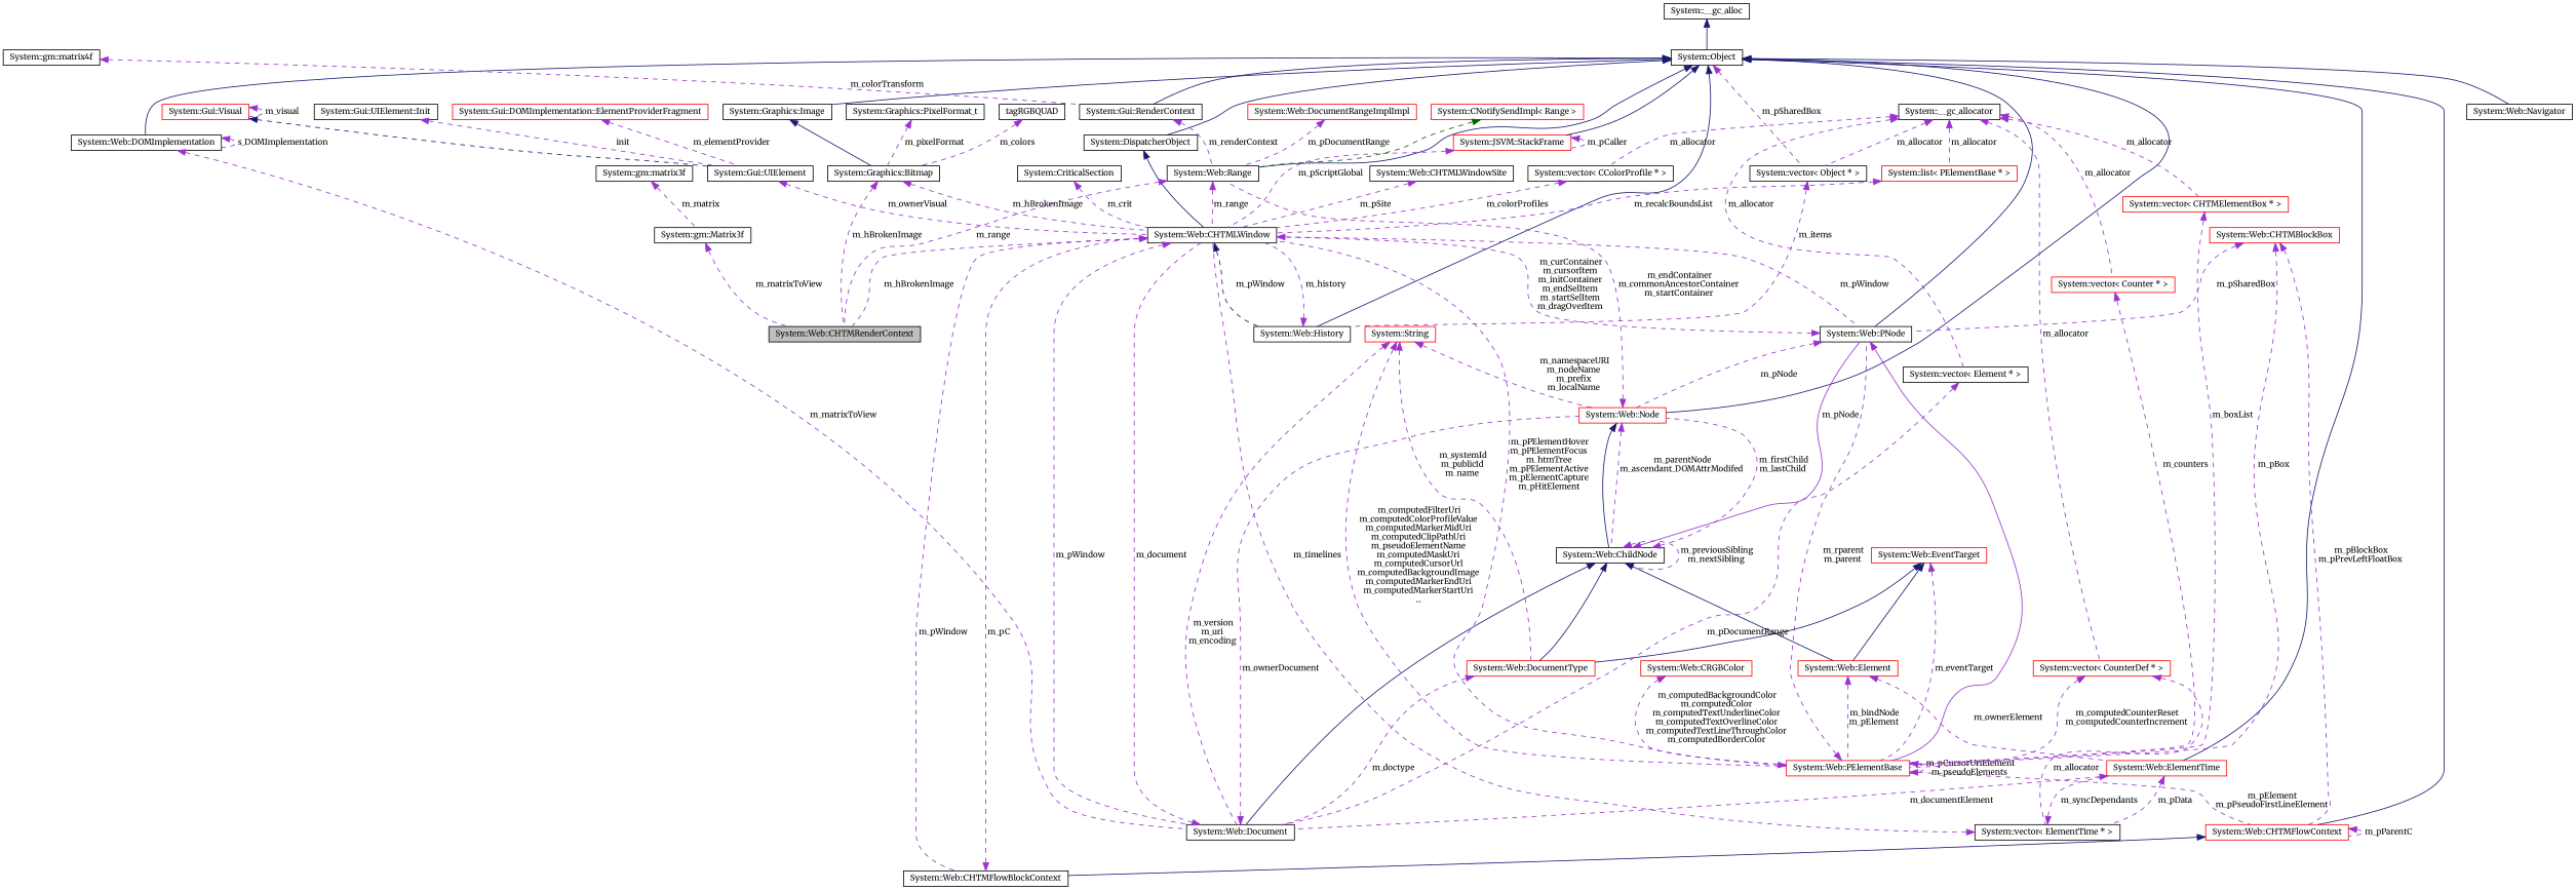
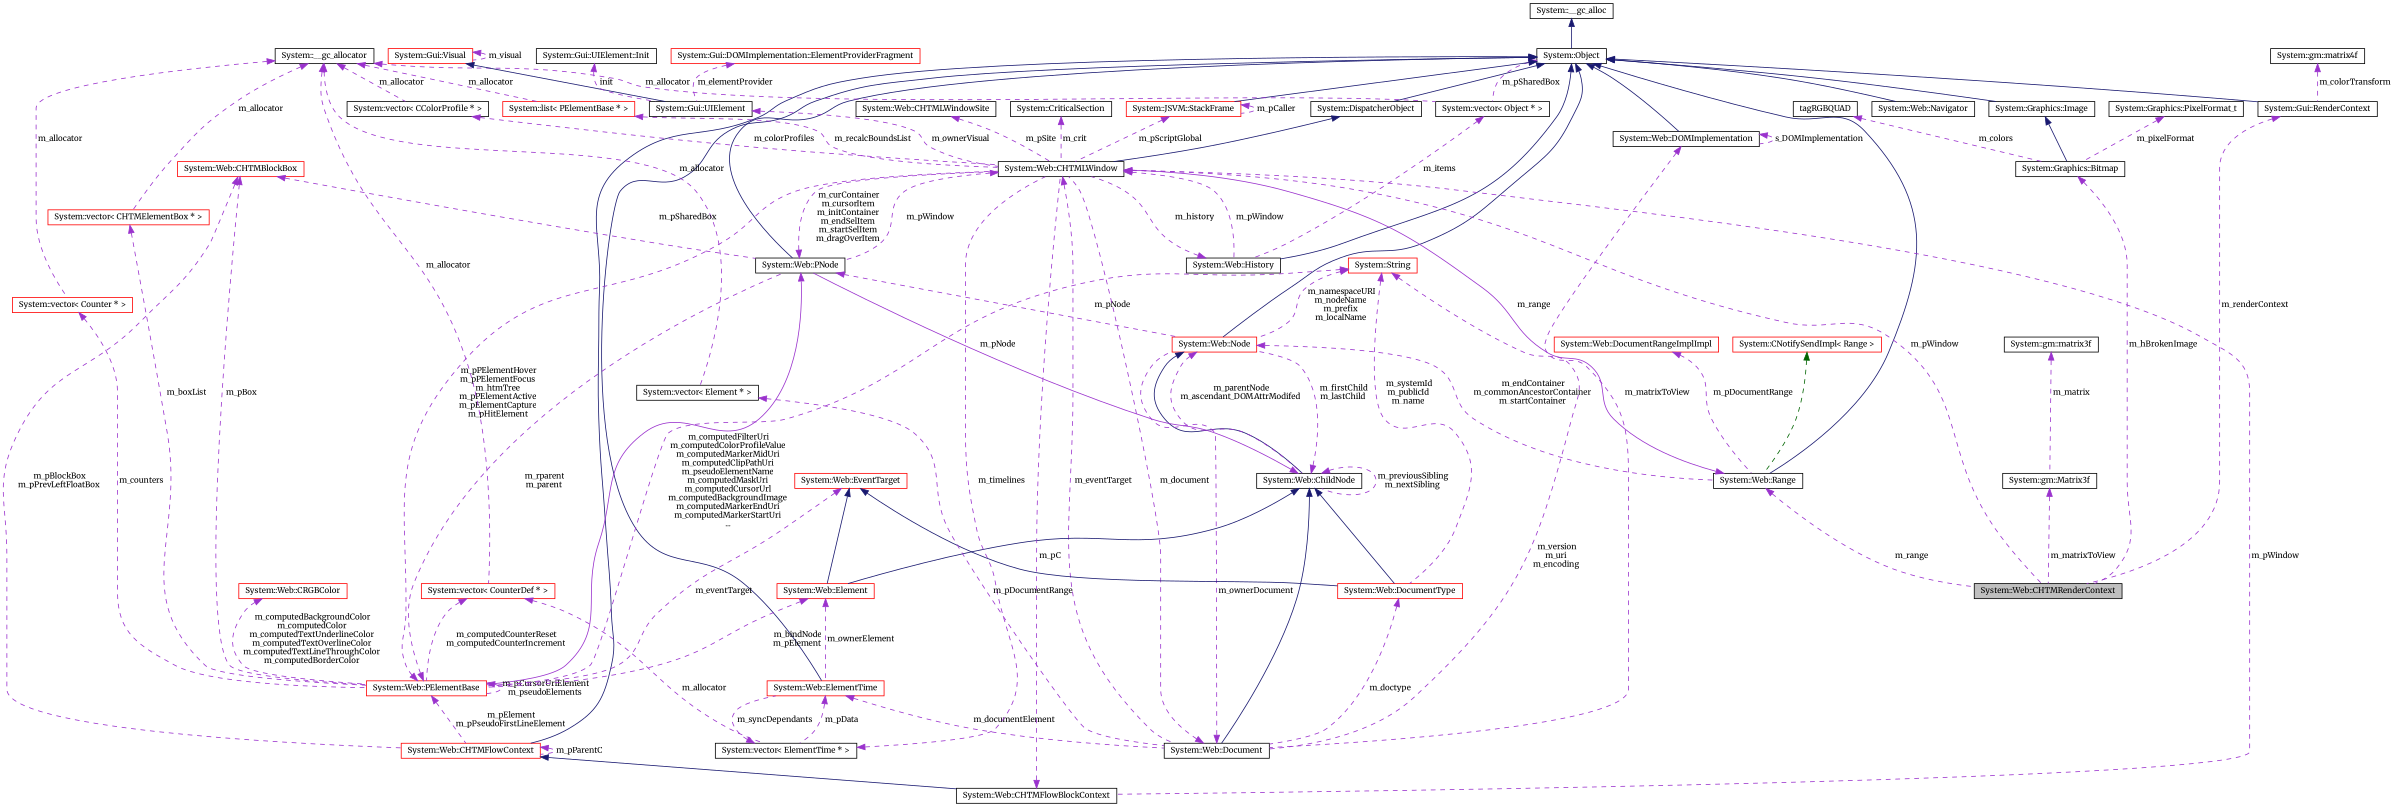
  digraph {
    fontname=Merriweather
    rankdir=TB
    node [color=black fillcolor=white fontname=Merriweather fontsize=10 shape=record style=filled]
    edge [color=darkorchid3 dir=back fontname=Merriweather fontsize=10 labelfontname=Helvetica labelfontsize=10 style=dashed]
    n1 [fillcolor=grey75 fontcolor=black height=0.2 label="System::Web::CHTMRenderContext" width=0.4]
    n2 [height=0.2 label="System::Gui::RenderContext" width=0.4]
    n3 [height=0.2 label="System::Object" width=0.4]
    n4 [height=0.2 label="System::DispatcherObject" width=0.4]
    n5 [color=red height=0.2 label="System::Web::Node" width=0.4]
    n6 [height=0.2 label="System::Web::PNode" width=0.4]
    n7 [color=red height=0.2 label="System::Web::CHTMFlowContext" width=0.4]
    n8 [height=0.2 label="System::Web::DOMImplementation" width=0.4]
    n9 [height=0.2 label="System::Web::Navigator" width=0.4]
    n10 [height=0.2 label="System::Web::History" width=0.4]
    n11 [height=0.2 label="System::vector\< Object * \>" width=0.4]
    n12 [color=red height=0.2 label="System::Web::ElementTime" width=0.4]
    n13 [height=0.2 label="System::Web::Range" width=0.4]
    n14 [height=0.2 label="System::Graphics::Image" width=0.4]
    n15 [color=red height=0.2 label="System::JSVM::StackFrame" width=0.4]
    n16 [height=0.2 label="System::Web::CHTMLWindow" width=0.4]
    n17 [height=0.2 label="System::Web::ChildNode" width=0.4]
    n18 [color=red height=0.2 label="System::Web::PElementBase" width=0.4]
    n19 [height=0.2 label="System::Web::CHTMFlowBlockContext" width=0.4]
    n20 [height=0.2 label="System::Web::Document" width=0.4]
    n21 [height=0.2 label="System::vector\< ElementTime * \>" width=0.4]
    n22 [height=0.2 label="System::Graphics::Bitmap" width=0.4]
    n23 [height=0.2 label="System::__gc_alloc" width=0.4]
    n24 [height=0.2 label="System::gm::matrix4f" width=0.4]
    n25 [height=0.2 label="System::gm::Matrix3f" width=0.4]
    n26 [height=0.2 label="System::gm::matrix3f" width=0.4]
    n27 [height=0.2 label="System::Web::CHTMLWindowSite" width=0.4]
    n28 [color=red height=0.2 label="System::Web::Element" width=0.4]
    n29 [color=red height=0.2 label="System::Web::DocumentType" width=0.4]
    n30 [color=red height=0.2 label="System::String" width=0.4]
    n31 [color=red height=0.2 label="System::Web::EventTarget" width=0.4]
    n32 [color=red height=0.2 label="System::Web::CRGBColor" width=0.4]
    n33 [color=red height=0.2 label="System::vector\< CounterDef * \>" width=0.4]
    n34 [height=0.2 label="System::__gc_allocator" width=0.4]
    n35 [color=red height=0.2 label="System::vector\< CHTMElementBox * \>" width=0.4]
    n36 [color=red height=0.2 label="System::vector\< Counter * \>" width=0.4]
    n37 [height=0.2 label="System::vector\< Element * \>" width=0.4]
    n38 [height=0.2 label="System::vector\< CColorProfile * \>" width=0.4]
    n39 [color=red height=0.2 label="System::list\< PElementBase * \>" width=0.4]
    n40 [color=red height=0.2 label="System::Web::CHTMBlockBox" width=0.4]
    n41 [height=0.2 label="System::CriticalSection" width=0.4]
    n42 [height=0.2 label="System::Gui::UIElement" width=0.4]
    n43 [color=red height=0.2 label="System::Gui::Visual" width=0.4]
    n44 [height=0.2 label="System::Gui::UIElement::Init" width=0.4]
    n45 [color=red height=0.2 label="System::Gui::DOMImplementation::ElementProviderFragment" width=0.4]
    n46 [color=red height=0.2 label="System::CNotifySendImpl\< Range \>" width=0.4]
    n47 [color=red height=0.2 label="System::Web::DocumentRangeImplImpl" width=0.4]
    n48 [height=0.2 label="System::Graphics::PixelFormat_t" width=0.4]
    n49 [height=0.2 label=tagRGBQUAD width=0.4]
-   n2 -> n13 [label=" m_renderContext"]
+   n2 -> n1 [label=" m_renderContext"]
    n3 -> n2 [color=midnightblue style=solid]
    n3 -> n4 [color=midnightblue style=solid]
    n3 -> n5 [color=midnightblue style=solid]
    n3 -> n6 [color=midnightblue style=solid]
    n3 -> n7 [color=midnightblue style=solid]
    n3 -> n8 [color=midnightblue style=solid]
    n3 -> n9 [color=midnightblue style=solid]
    n3 -> n10 [color=midnightblue style=solid]
    n3 -> n11 [label=" m_pSharedBox"]
    n3 -> n12 [color=midnightblue style=solid]
    n3 -> n13 [color=midnightblue style=solid]
    n3 -> n14 [color=midnightblue style=solid]
    n3 -> n15 [color=midnightblue style=solid]
    n4 -> n16 [color=midnightblue style=solid]
    n5 -> n13 [label=" m_endContainer\nm_commonAncestorContainer\nm_startContainer"]
    n5 -> n17 [color=midnightblue style=solid]
    n5 -> n17 [label=" m_parentNode\nm_ascendant_DOMAttrModifed"]
    n6 -> n5 [label=" m_pNode"]
    n6 -> n16 [label=" m_curContainer\nm_cursorItem\nm_initContainer\nm_endSelItem\nm_startSelItem\nm_dragOverItem"]
    n6 -> n18 [style=solid]
    n7 -> n7 [label=" m_pParentC"]
    n7 -> n19 [color=midnightblue style=solid]
    n8 -> n8 [label=" s_DOMImplementation"]
    n8 -> n20 [label=" m_matrixToView"]
    n10 -> n16 [label=" m_history"]
    n11 -> n10 [label=" m_items"]
    n12 -> n20 [label=" m_documentElement"]
    n12 -> n21 [label=" m_pData"]
    n13 -> n1 [label=" m_range"]
-   n13 -> n16 [label=" m_range"]
+   n13 -> n16 [label=" m_range" style=solid]
    n14 -> n22 [color=midnightblue style=solid]
    n15 -> n15 [label=" m_pCaller"]
    n15 -> n16 [label=" m_pScriptGlobal"]
-   n16 -> n1 [label=" m_hBrokenImage"]
+   n16 -> n1 [label=" m_pWindow"]
    n16 -> n6 [label=" m_pWindow"]
-   n16 -> n10 [color=midnightblue label=" m_pWindow"]
+   n16 -> n10 [label=" m_pWindow"]
    n16 -> n19 [label=" m_pWindow"]
-   n16 -> n20 [label=" m_pWindow"]
+   n16 -> n20 [label=" m_eventTarget"]
    n17 -> n5 [label=" m_firstChild\nm_lastChild"]
    n17 -> n6 [label=" m_pNode" style=solid]
    n17 -> n17 [label=" m_previousSibling\nm_nextSibling"]
    n17 -> n20 [color=midnightblue style=solid]
    n17 -> n28 [color=midnightblue style=solid]
    n17 -> n29 [color=midnightblue style=solid]
    n18 -> n6 [label=" m_rparent\nm_parent"]
    n18 -> n7 [label=" m_pElement\nm_pPseudoFirstLineElement"]
    n18 -> n16 [label=" m_pPElementHover\nm_pPElementFocus\nm_htmTree\nm_pPElementActive\nm_pElementCapture\nm_pHitElement"]
    n18 -> n18 [label=" m_pCursorUriElement\nm_pseudoElements"]
    n19 -> n16 [label=" m_pC"]
    n20 -> n5 [label=" m_ownerDocument"]
    n20 -> n16 [label=" m_document"]
    n21 -> n12 [label=" m_syncDependants"]
    n21 -> n16 [label=" m_timelines"]
    n22 -> n1 [label=" m_hBrokenImage"]
-   n22 -> n16 [label=" m_hBrokenImage"]
    n23 -> n3 [color=midnightblue style=solid]
    n24 -> n2 [label=" m_colorTransform"]
    n25 -> n1 [label=" m_matrixToView"]
    n26 -> n25 [label=" m_matrix"]
    n27 -> n16 [label=" m_pSite"]
    n28 -> n12 [label=" m_ownerElement"]
    n28 -> n18 [label=" m_bindNode\nm_pElement"]
    n29 -> n20 [label=" m_doctype"]
    n30 -> n5 [label=" m_namespaceURI\nm_nodeName\nm_prefix\nm_localName"]
    n30 -> n18 [label=" m_computedFilterUri\nm_computedColorProfileValue\nm_computedMarkerMidUri\nm_computedClipPathUri\nm_pseudoElementName\nm_computedMaskUri\nm_computedCursorUrl\nm_computedBackgroundImage\nm_computedMarkerEndUri\nm_computedMarkerStartUri\n..."]
    n30 -> n20 [label=" m_version\nm_uri\nm_encoding"]
    n30 -> n29 [label=" m_systemId\nm_publicId\nm_name"]
    n31 -> n18 [label=" m_eventTarget"]
    n31 -> n28 [color=midnightblue style=solid]
    n31 -> n29 [color=midnightblue style=solid]
    n32 -> n18 [label=" m_computedBackgroundColor\nm_computedColor\nm_computedTextUnderlineColor\nm_computedTextOverlineColor\nm_computedTextLineThroughColor\nm_computedBorderColor"]
    n33 -> n18 [label=" m_computedCounterReset\nm_computedCounterIncrement"]
    n33 -> n21 [label=" m_allocator"]
    n34 -> n11 [label=" m_allocator"]
    n34 -> n33 [label=" m_allocator"]
    n34 -> n35 [label=" m_allocator"]
    n34 -> n36 [label=" m_allocator"]
    n34 -> n37 [label=" m_allocator"]
    n34 -> n38 [label=" m_allocator"]
    n34 -> n39 [label=" m_allocator"]
    n35 -> n18 [label=" m_boxList"]
    n36 -> n18 [label=" m_counters"]
    n37 -> n20 [label=" m_pDocumentRange"]
    n38 -> n16 [label=" m_colorProfiles"]
    n39 -> n16 [label=" m_recalcBoundsList"]
    n40 -> n6 [label=" m_pSharedBox"]
    n40 -> n7 [label=" m_pBlockBox\nm_pPrevLeftFloatBox"]
    n40 -> n18 [label=" m_pBox"]
    n41 -> n16 [label=" m_crit"]
    n42 -> n16 [label=" m_ownerVisual"]
-   n43 -> n42 [color=midnightblue]
+   n43 -> n42 [color=midnightblue style=solid]
    n43 -> n43 [label=" m_visual"]
    n44 -> n42 [label=" init"]
    n45 -> n42 [label=" m_elementProvider"]
    n46 -> n13 [color=darkgreen]
    n47 -> n13 [label=" m_pDocumentRange"]
    n48 -> n22 [label=" m_pixelFormat"]
    n49 -> n22 [label=" m_colors"]
  }
